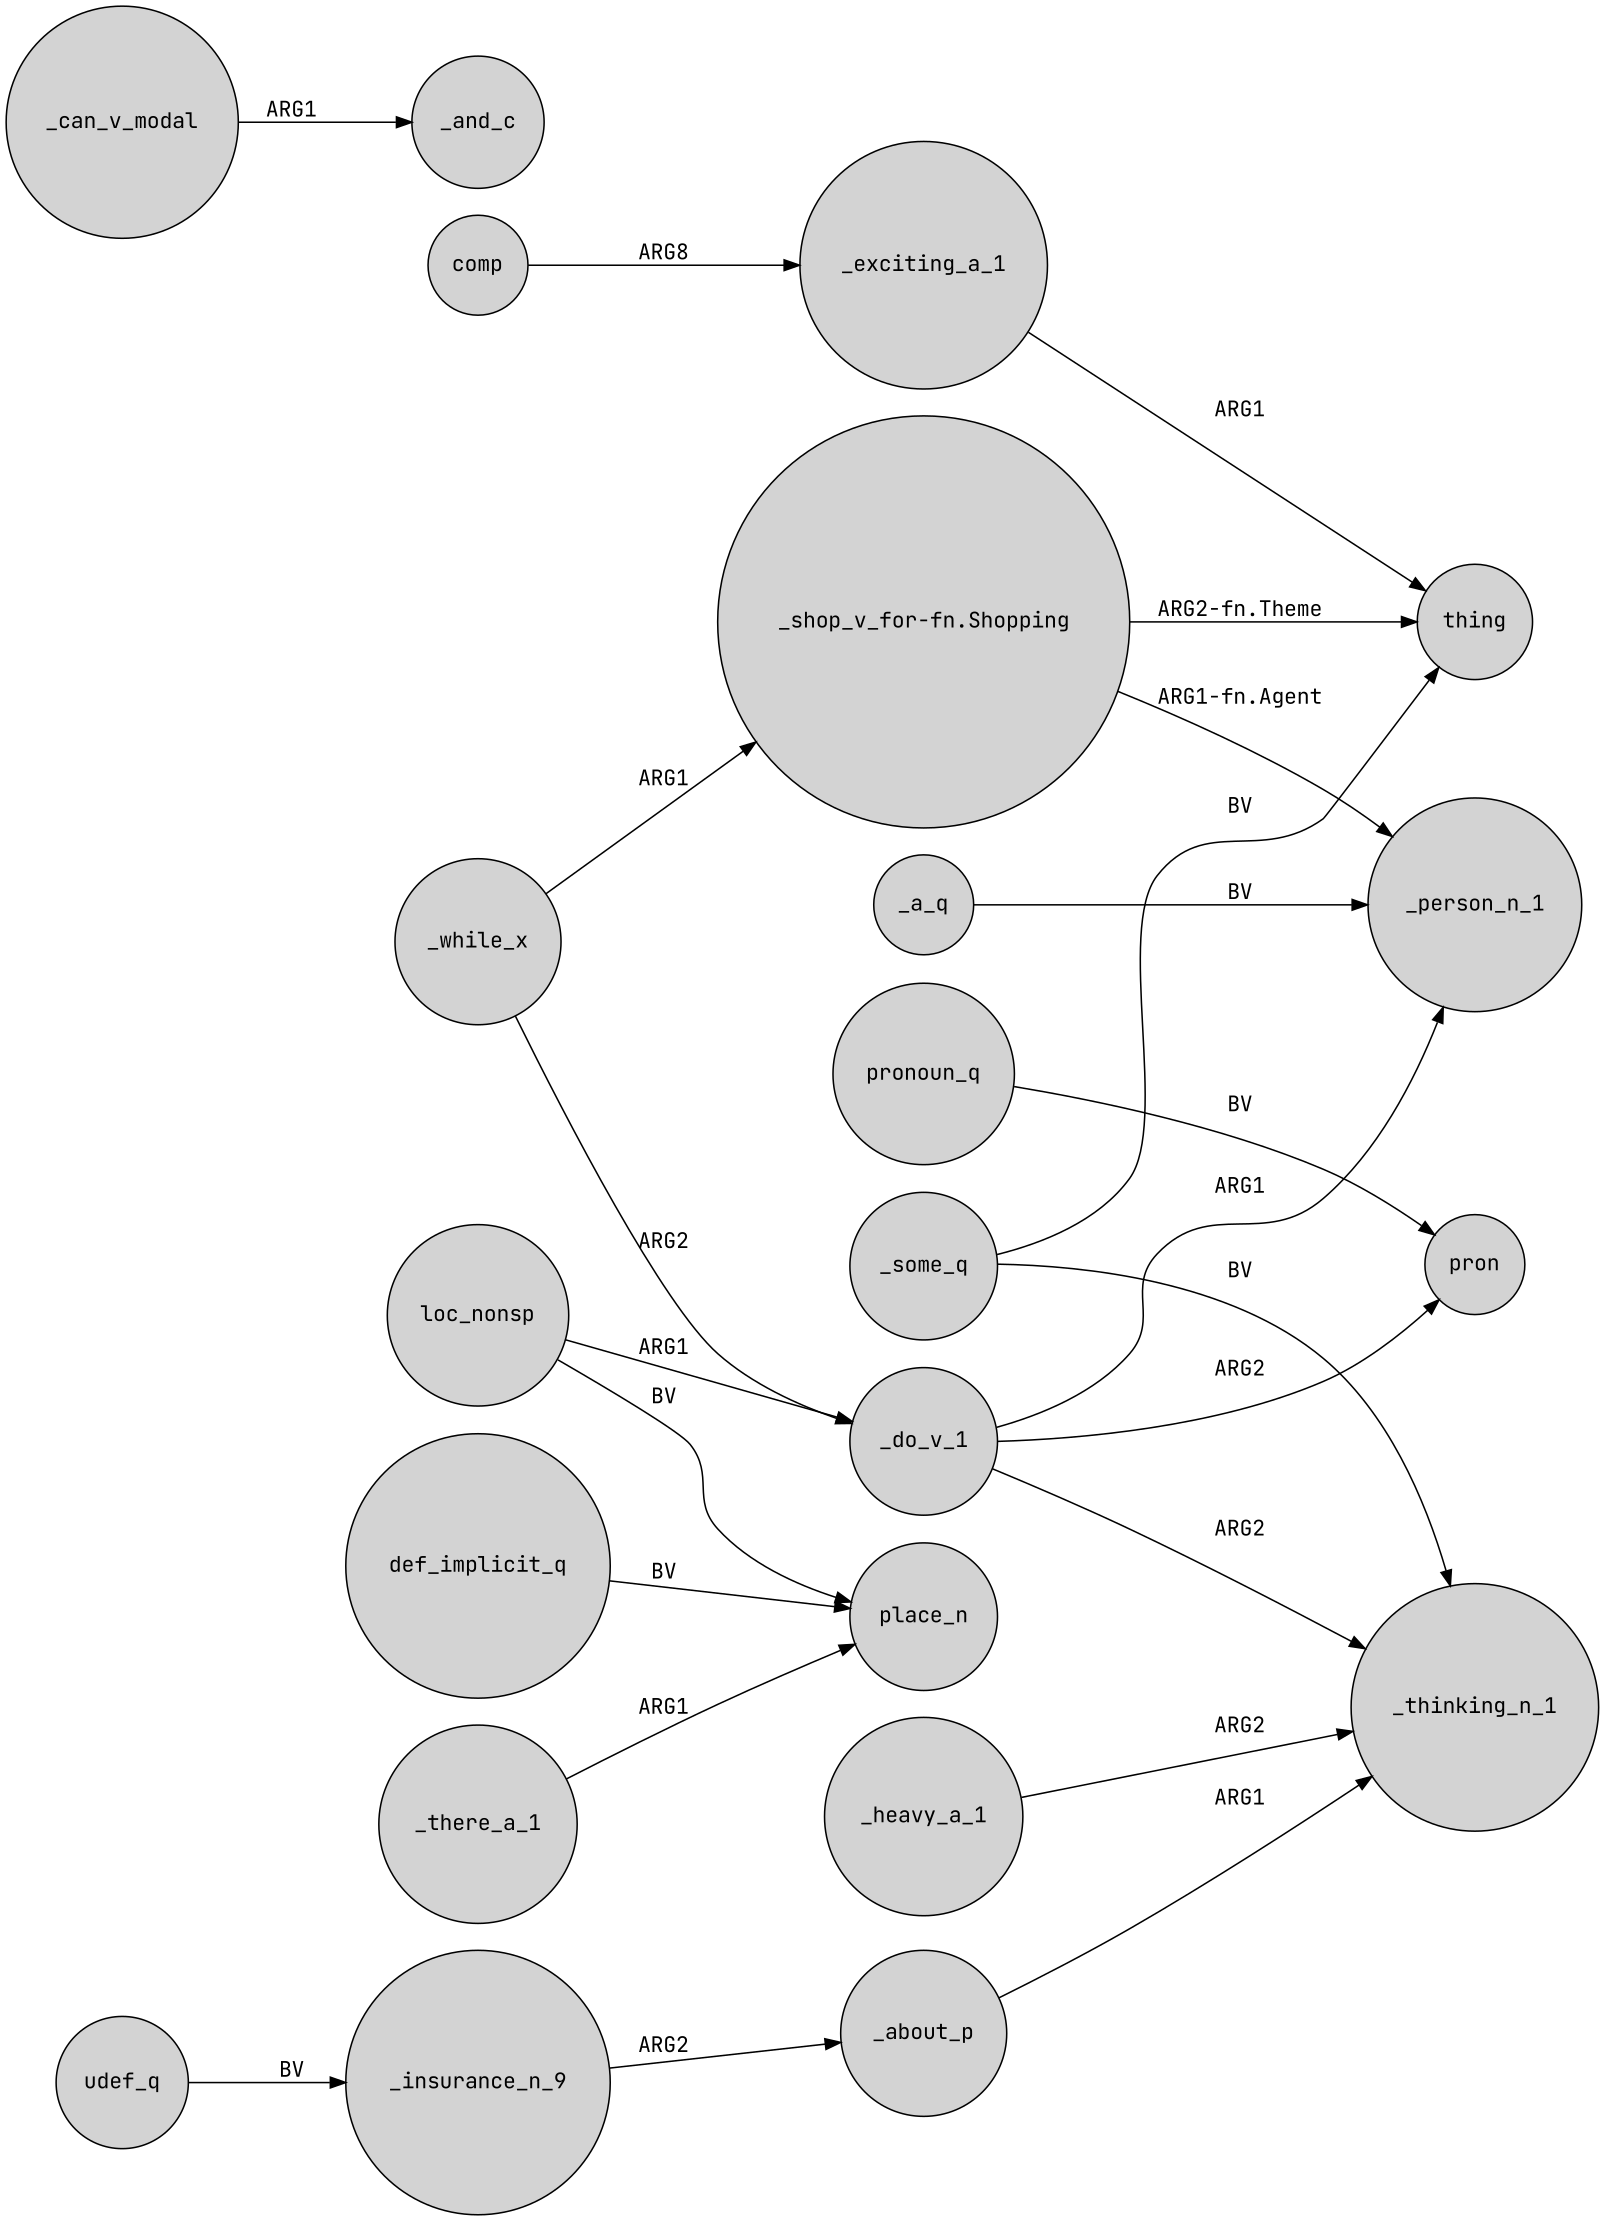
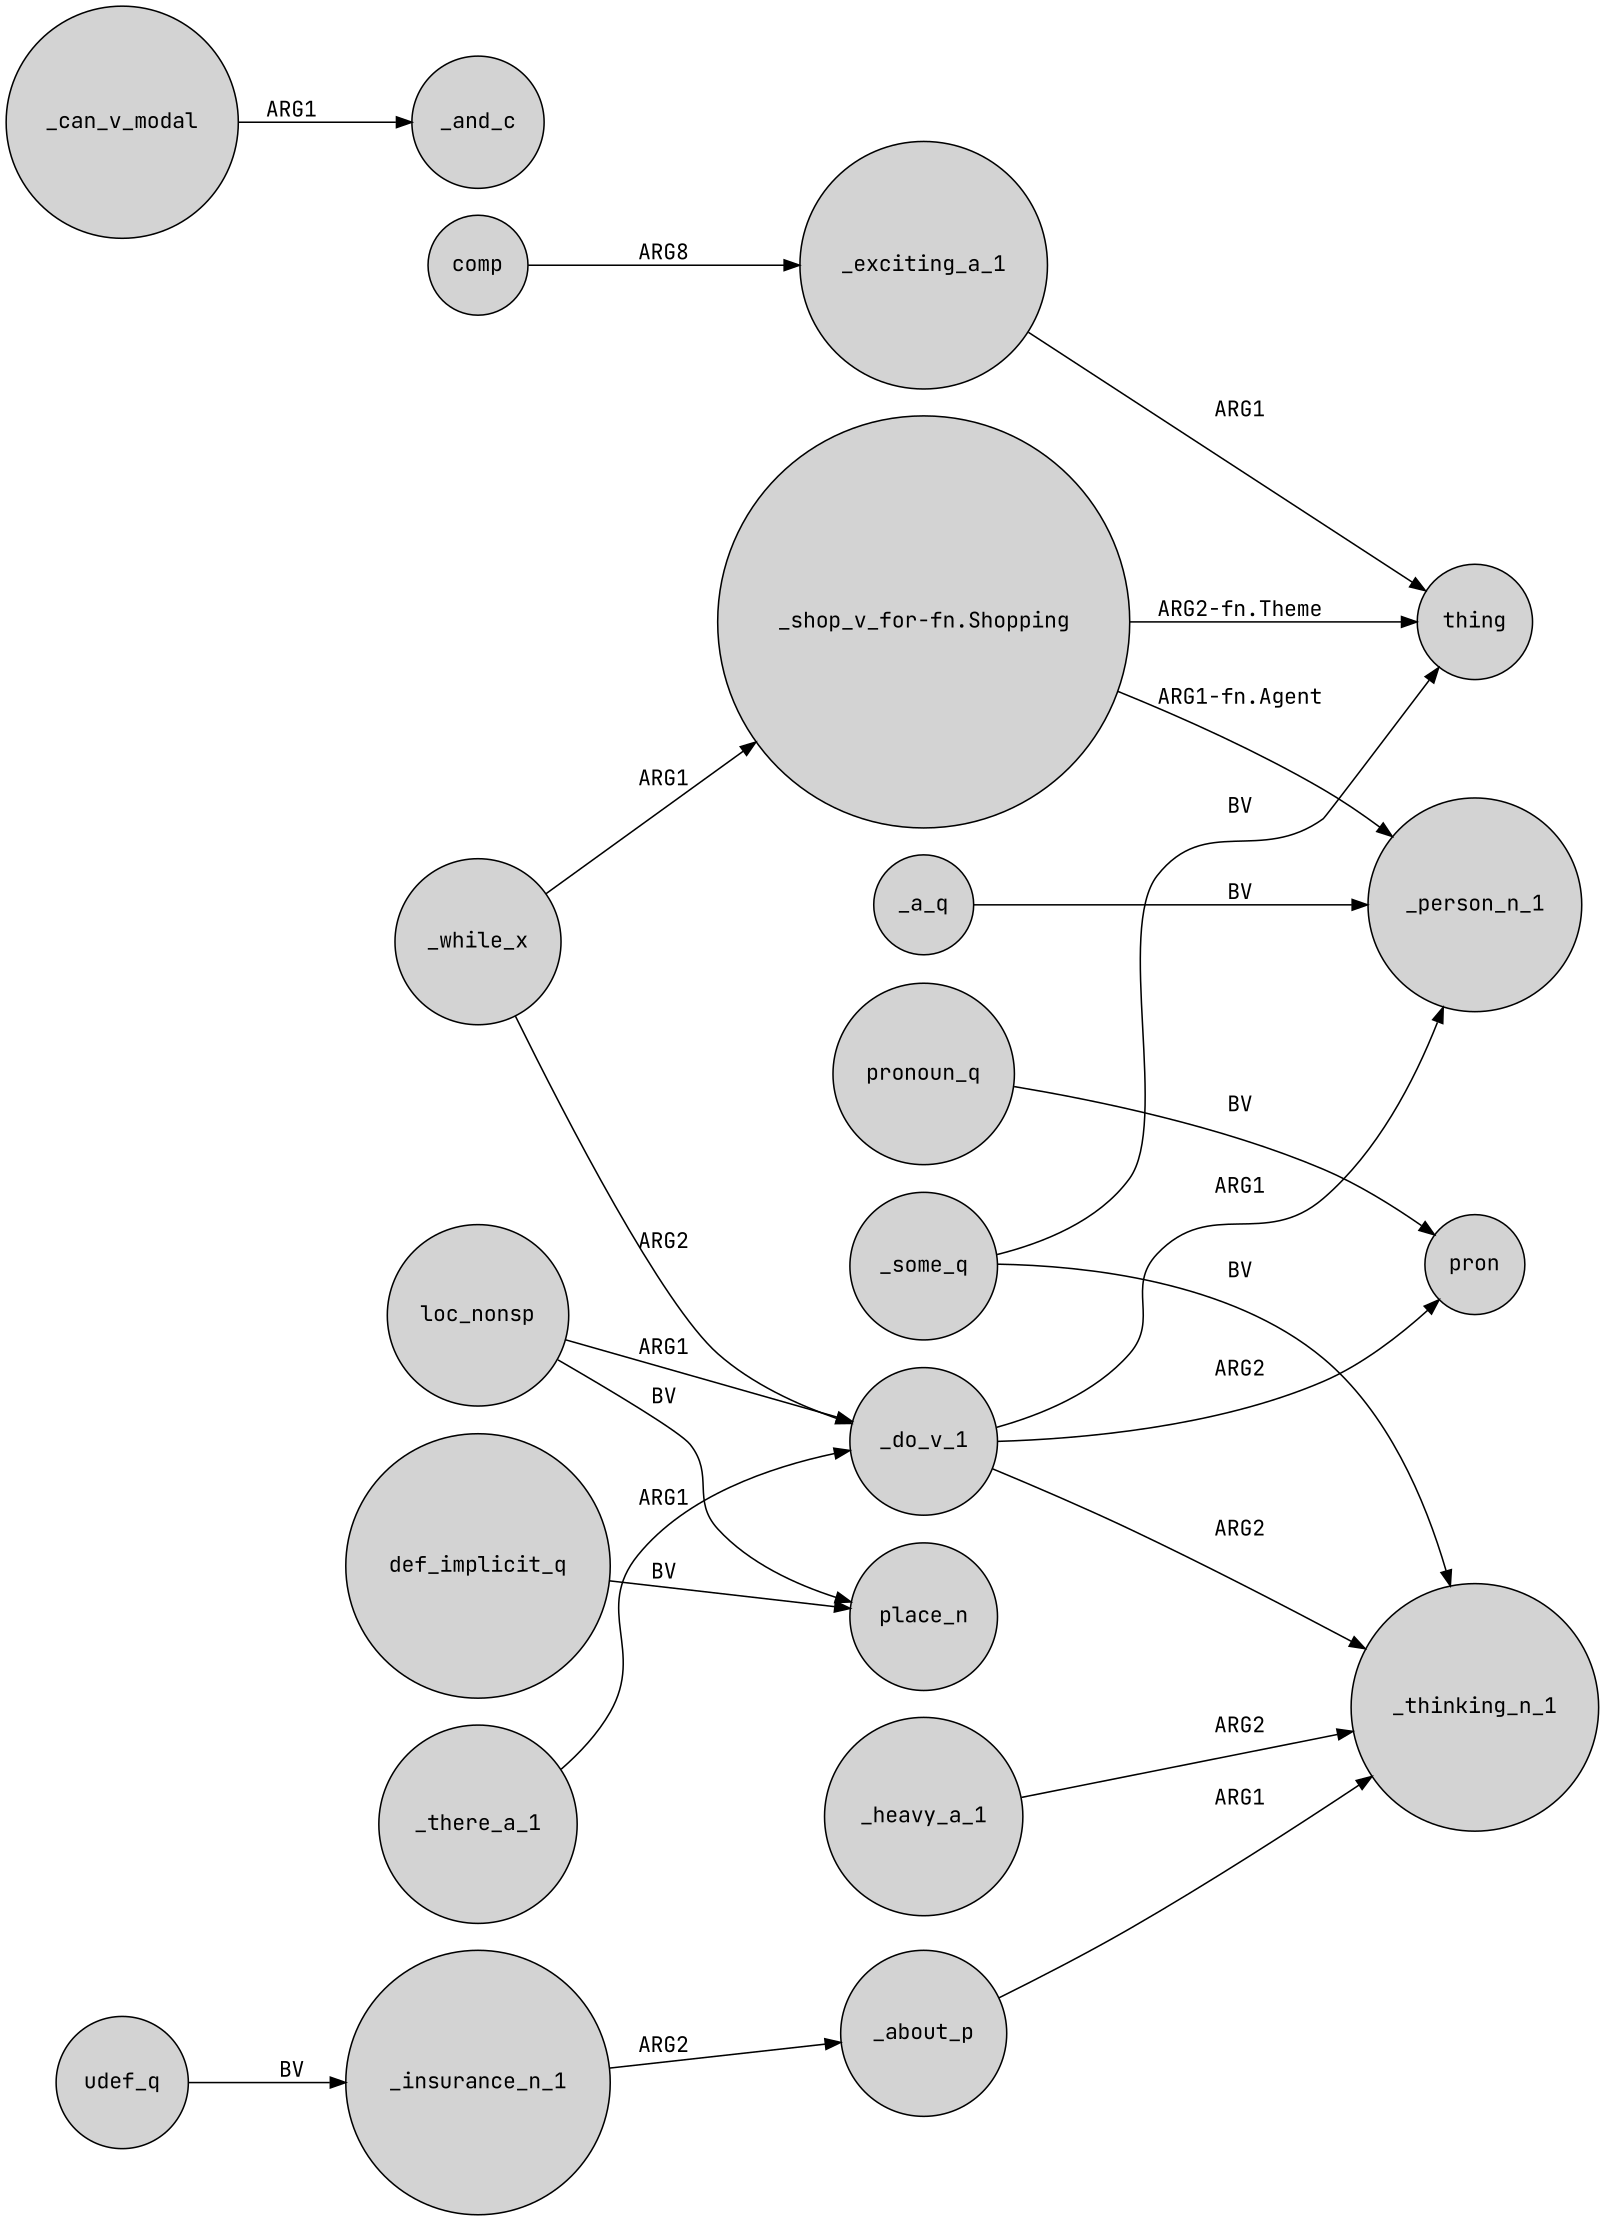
  digraph {
    fontname="JetBrains Mono"
    rankdir=LR
    node [fontname="JetBrains Mono" shape=circle style=filled]
    edge [fontname="JetBrains Mono"]
    _about_p
    _thinking_n_1
-   _insurance_n_1 [label=_insurance_n_9]
+   _insurance_n_1
    _while_x
    _do_v_1
    "_shop_v_for-fn.Shopping"
    _person_n_1
    pron
    thing
    loc_nonsp
    place_n
    _some_q
    udef_q
    _a_q
    def_implicit_q
    comp
    _exciting_a_1
    pronoun_q
    _heavy_a_1
    _can_v_modal
    _and_c
    _there_a_1
    _about_p -> _thinking_n_1 [label=ARG1]
    _insurance_n_1 -> _about_p [label=ARG2]
    _while_x -> _do_v_1 [label=ARG2]
    _while_x -> "_shop_v_for-fn.Shopping" [label=ARG1]
    _do_v_1 -> _thinking_n_1 [label=ARG2]
    _do_v_1 -> _person_n_1 [label=ARG1]
    _do_v_1 -> pron [label=ARG2]
    "_shop_v_for-fn.Shopping" -> _person_n_1 [label="ARG1-fn.Agent"]
    "_shop_v_for-fn.Shopping" -> thing [label="ARG2-fn.Theme"]
    loc_nonsp -> _do_v_1 [label=ARG1]
    loc_nonsp -> place_n [label=BV]
    _some_q -> _thinking_n_1 [label=BV]
    _some_q -> thing [label=BV]
    udef_q -> _insurance_n_1 [label=BV]
    _a_q -> _person_n_1 [label=BV]
    def_implicit_q -> place_n [label=BV]
    comp -> _exciting_a_1 [label=ARG8]
    _exciting_a_1 -> thing [label=ARG1]
    pronoun_q -> pron [label=BV]
    _heavy_a_1 -> _thinking_n_1 [label=ARG2]
    _can_v_modal -> _and_c [label=ARG1]
-   _there_a_1 -> place_n [label=ARG1]
+   _there_a_1 -> _do_v_1 [label=ARG1]
  }
